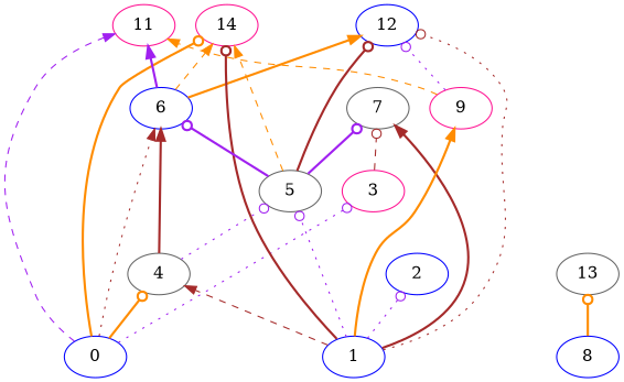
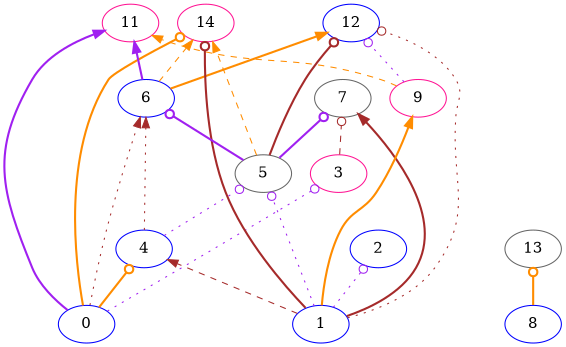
  digraph {
    rankdir=BT
    node [color=blue]
    edge [arrowhead=odot color=purple style=bold]
    0
-   4 [color=gray40]
+   4
    6
    11 [color=deeppink]
    14 [color=deeppink]
    3 [color=deeppink]
    1
    2
    5 [color=gray40]
    7 [color=gray40]
    9 [color=deeppink]
    12
    13 [color=gray40]
    8
    0 -> 4 [color=darkorange]
    0 -> 6 [arrowhead=normal color=brown style=dotted]
-   0 -> 11 [arrowhead=normal style=dashed]
+   0 -> 11 [arrowhead=normal]
    0 -> 14 [color=darkorange]
    0 -> 3 [style=dotted]
-   4 -> 6 [arrowhead=normal color=brown]
+   4 -> 6 [arrowhead=normal color=brown style=dotted]
    4 -> 5 [style=dotted]
    6 -> 11 [arrowhead=normal]
    6 -> 14 [arrowhead=normal color=darkorange style=dashed]
    6 -> 12 [arrowhead=normal color=darkorange]
    3 -> 7 [color=brown style=dashed]
    1 -> 4 [arrowhead=normal color=brown style=dashed]
    1 -> 14 [color=brown]
    1 -> 2 [style=dotted]
    1 -> 5 [style=dotted]
    1 -> 7 [arrowhead=normal color=brown]
    1 -> 9 [arrowhead=normal color=darkorange]
    1 -> 12 [color=brown style=dotted]
    5 -> 6
    5 -> 14 [arrowhead=normal color=darkorange style=dashed]
    5 -> 7
    5 -> 12 [color=brown]
    9 -> 11 [arrowhead=normal color=darkorange style=dashed]
    9 -> 12 [style=dotted]
    8 -> 13 [color=darkorange]
  }
